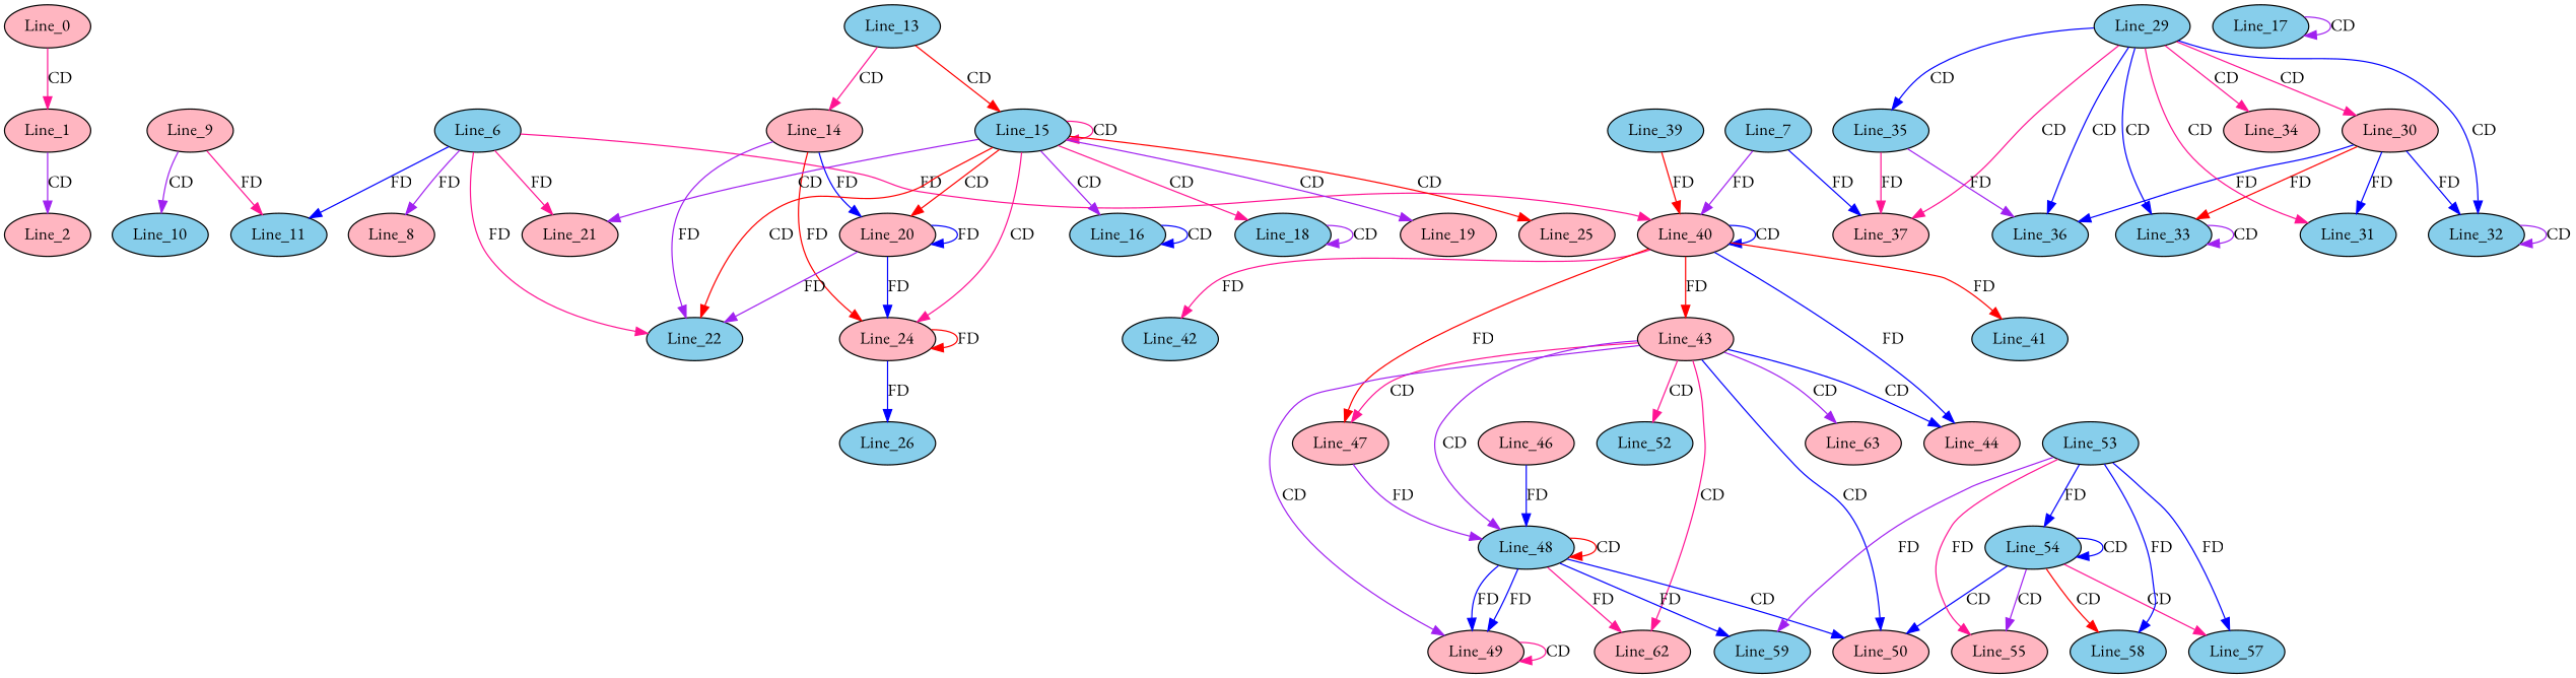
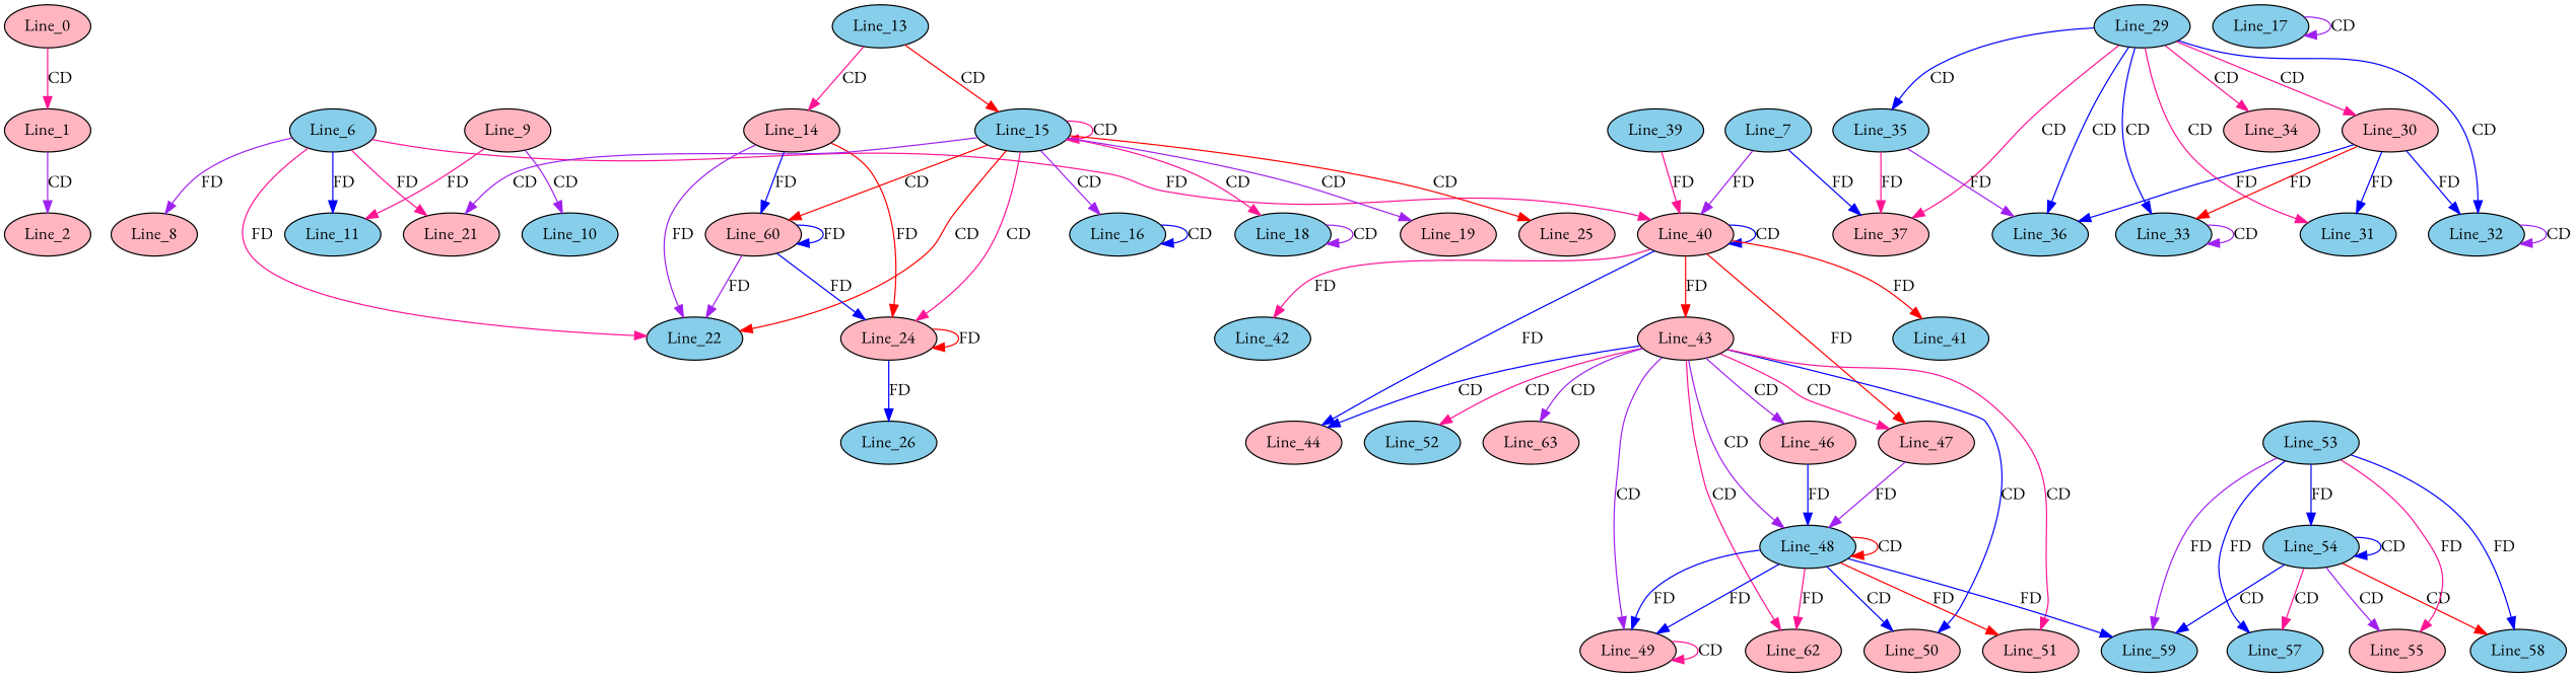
  digraph {
    fontname="EB Garamond"
    node [fillcolor=skyblue fontname="EB Garamond" style=filled]
    edge [color=blue fontname="EB Garamond"]
    Line_0 [fillcolor=lightpink]
    Line_1 [fillcolor=lightpink]
    Line_2 [fillcolor=lightpink]
    Line_8 [fillcolor=lightpink]
    Line_6
    Line_11
    Line_21 [fillcolor=lightpink]
    Line_22
    Line_40 [fillcolor=lightpink]
    Line_41
    Line_42
    Line_43 [fillcolor=lightpink]
    Line_44 [fillcolor=lightpink]
    Line_47 [fillcolor=lightpink]
    Line_9 [fillcolor=lightpink]
    Line_10
    Line_14 [fillcolor=lightpink]
    Line_13
    Line_15
-   Line_20 [fillcolor=lightpink]
+   Line_20 [fillcolor=lightpink label=Line_60]
    Line_24 [fillcolor=lightpink]
    Line_16
    Line_18
    Line_19 [fillcolor=lightpink]
    Line_25 [fillcolor=lightpink]
    Line_26
    Line_17
    Line_30 [fillcolor=lightpink]
    Line_29
    Line_31
    Line_32
    Line_33
    Line_34 [fillcolor=lightpink]
    Line_35
    Line_36
    Line_37 [fillcolor=lightpink]
    Line_7
    Line_46 [fillcolor=lightpink]
    Line_48
    Line_49 [fillcolor=lightpink]
    Line_50 [fillcolor=lightpink]
+   Line_51 [fillcolor=lightpink]
    Line_52
    Line_62 [fillcolor=lightpink]
    Line_63 [fillcolor=lightpink]
    Line_39
    Line_59
    Line_54
    Line_55 [fillcolor=lightpink]
    Line_57
    Line_58
    Line_53
    Line_0 -> Line_1 [color=deeppink label=CD]
    Line_1 -> Line_2 [color=purple label=CD]
    Line_6 -> Line_8 [color=purple label=FD]
    Line_6 -> Line_11 [label=FD]
    Line_6 -> Line_21 [color=deeppink label=FD]
    Line_6 -> Line_22 [color=deeppink label=FD]
    Line_6 -> Line_40 [color=deeppink label=FD]
    Line_40 -> Line_40 [label=CD]
    Line_40 -> Line_41 [color=red label=FD]
    Line_40 -> Line_42 [color=deeppink label=FD]
    Line_40 -> Line_43 [color=red label=FD]
    Line_40 -> Line_44 [label=FD]
    Line_40 -> Line_47 [color=red label=FD]
    Line_43 -> Line_44 [label=CD]
    Line_43 -> Line_47 [color=deeppink label=CD]
+   Line_43 -> Line_46 [color=purple label=CD]
    Line_43 -> Line_48 [color=purple label=CD]
    Line_43 -> Line_49 [color=purple label=CD]
    Line_43 -> Line_50 [label=CD]
+   Line_43 -> Line_51 [color=deeppink label=CD]
    Line_43 -> Line_52 [color=deeppink label=CD]
    Line_43 -> Line_62 [color=deeppink label=CD]
    Line_43 -> Line_63 [color=purple label=CD]
    Line_47 -> Line_48 [color=purple label=FD]
    Line_9 -> Line_11 [color=deeppink label=FD]
    Line_9 -> Line_10 [color=purple label=CD]
    Line_14 -> Line_22 [color=purple label=FD]
    Line_14 -> Line_20 [label=FD]
    Line_14 -> Line_24 [color=red label=FD]
    Line_13 -> Line_14 [color=deeppink label=CD]
    Line_13 -> Line_15 [color=red label=CD]
    Line_15 -> Line_21 [color=purple label=CD]
    Line_15 -> Line_22 [color=red label=CD]
    Line_15 -> Line_15 [color=deeppink label=CD]
    Line_15 -> Line_20 [color=red label=CD]
    Line_15 -> Line_24 [color=deeppink label=CD]
    Line_15 -> Line_16 [color=purple label=CD]
    Line_15 -> Line_18 [color=deeppink label=CD]
    Line_15 -> Line_19 [color=purple label=CD]
    Line_15 -> Line_25 [color=red label=CD]
    Line_20 -> Line_22 [color=purple label=FD]
    Line_20 -> Line_20 [label=FD]
    Line_20 -> Line_24 [label=FD]
    Line_24 -> Line_24 [color=red label=FD]
    Line_24 -> Line_26 [label=FD]
    Line_16 -> Line_16 [label=CD]
    Line_18 -> Line_18 [color=purple label=CD]
    Line_17 -> Line_17 [color=purple label=CD]
    Line_30 -> Line_31 [label=FD]
    Line_30 -> Line_32 [label=FD]
    Line_30 -> Line_33 [color=red label=FD]
    Line_30 -> Line_36 [label=FD]
    Line_29 -> Line_30 [color=deeppink label=CD]
    Line_29 -> Line_31 [color=deeppink label=CD]
    Line_29 -> Line_32 [label=CD]
    Line_29 -> Line_33 [label=CD]
    Line_29 -> Line_34 [color=deeppink label=CD]
    Line_29 -> Line_35 [label=CD]
    Line_29 -> Line_36 [label=CD]
    Line_29 -> Line_37 [color=deeppink label=CD]
    Line_32 -> Line_32 [color=purple label=CD]
    Line_33 -> Line_33 [color=purple label=CD]
    Line_35 -> Line_36 [color=purple label=FD]
    Line_35 -> Line_37 [color=deeppink label=FD]
    Line_7 -> Line_40 [color=purple label=FD]
    Line_7 -> Line_37 [label=FD]
    Line_46 -> Line_48 [label=FD]
    Line_48 -> Line_48 [color=red label=CD]
    Line_48 -> Line_49 [label=FD]
    Line_48 -> Line_49 [label=FD]
    Line_48 -> Line_50 [label=CD]
+   Line_48 -> Line_51 [color=red label=FD]
    Line_48 -> Line_62 [color=deeppink label=FD]
    Line_48 -> Line_59 [label=FD]
    Line_49 -> Line_49 [color=deeppink label=CD]
-   Line_39 -> Line_40 [color=red label=FD]
-   Line_54 -> Line_50 [label=CD]
+   Line_39 -> Line_40 [color=deeppink label=FD]
+   Line_54 -> Line_59 [label=CD]
    Line_54 -> Line_54 [label=CD]
    Line_54 -> Line_55 [color=purple label=CD]
    Line_54 -> Line_57 [color=deeppink label=CD]
    Line_54 -> Line_58 [color=red label=CD]
    Line_53 -> Line_59 [color=purple label=FD]
    Line_53 -> Line_54 [label=FD]
    Line_53 -> Line_55 [color=deeppink label=FD]
    Line_53 -> Line_57 [label=FD]
    Line_53 -> Line_58 [label=FD]
  }
